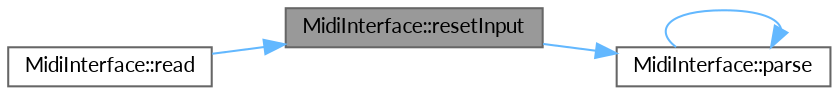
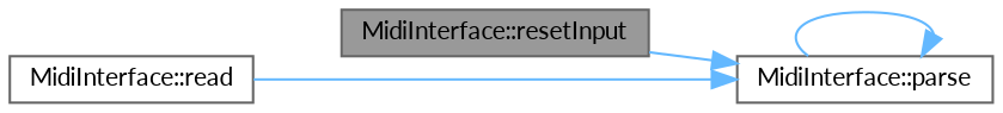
  digraph {
    fontname=Lato
    rankdir=RL
    node [color=grey40 fillcolor=white fontname=Lato fontsize=10 shape=box style=filled]
    edge [color=steelblue1 dir=back fontname=Lato fontsize=10 labelfontname=Helvetica labelfontsize=10 style=solid]
    n1 [color=gray40 fillcolor=grey60 fontcolor=black height=0.2 label="MidiInterface::resetInput" width=0.4]
    n2 [height=0.2 label="MidiInterface::parse" width=0.4]
    n3 [height=0.2 label="MidiInterface::read" width=0.4]
    n2 -> n1
    n2 -> n2
-   n1 -> n3
+   n2 -> n3
  }
